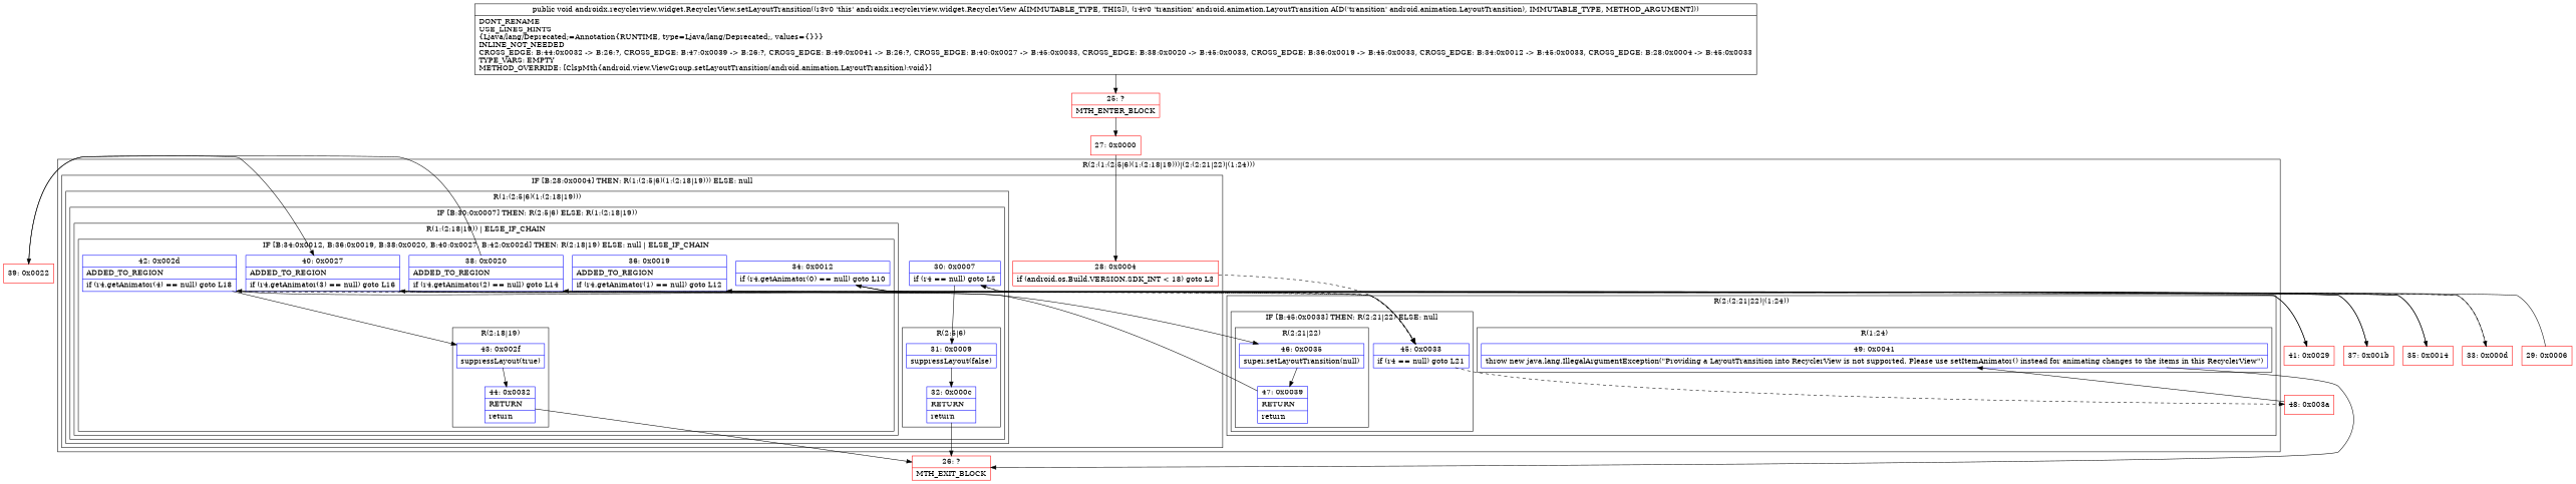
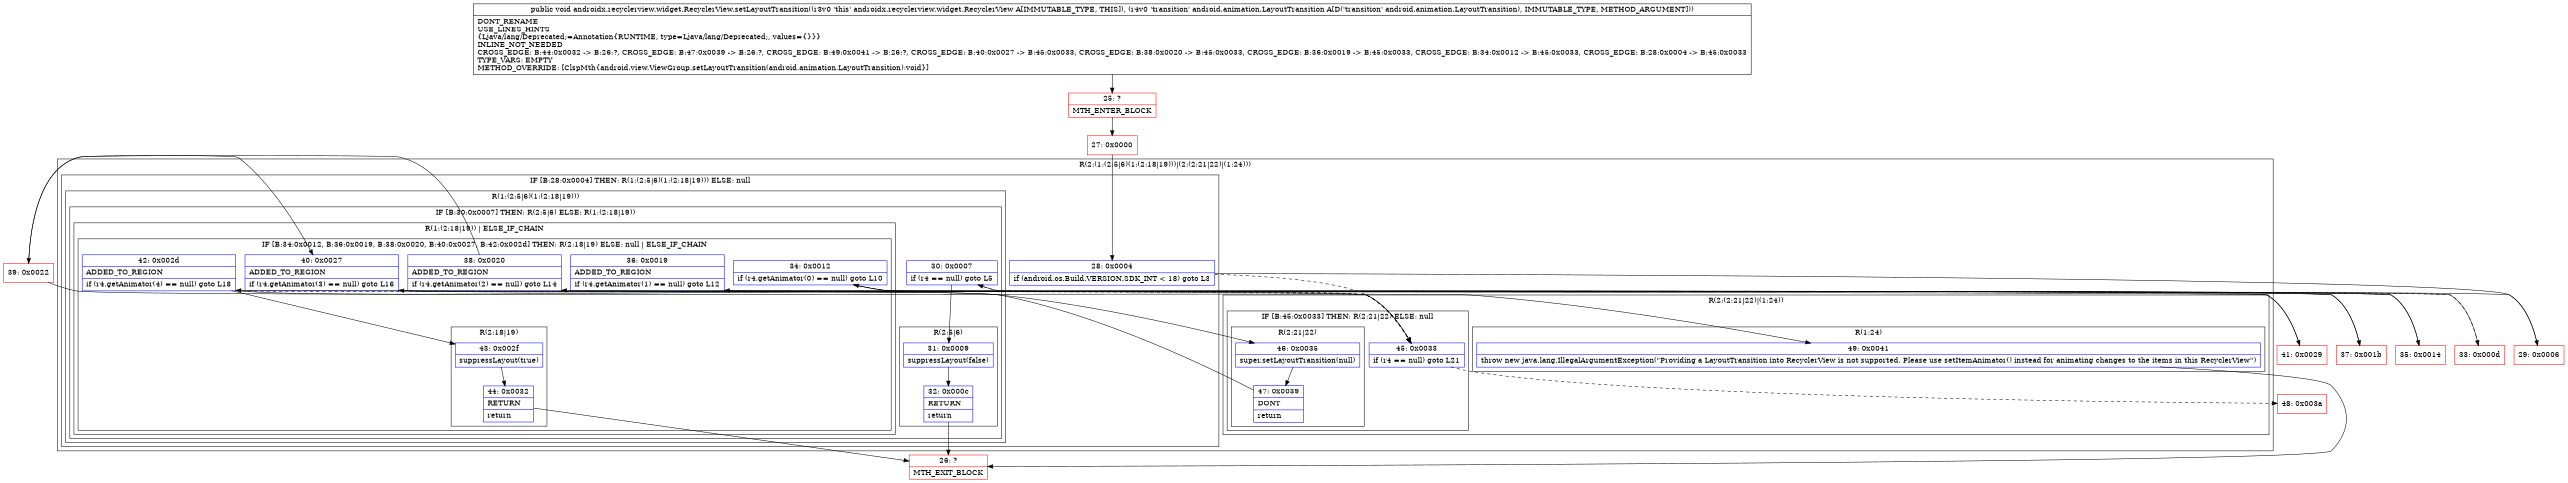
  digraph {
    node [color=blue shape=record]
    n1 [label="{31\:\ 0x0009|suppressLayout(false)\l}"]
    n2 [label="{32\:\ 0x000c|RETURN\l|return\l}"]
    n3 [label="{43\:\ 0x002f|suppressLayout(true)\l}"]
    n4 [label="{44\:\ 0x0032|RETURN\l|return\l}"]
    n5 [label="{34\:\ 0x0012|if (r4.getAnimator(0) == null) goto L10\l}"]
    n6 [label="{36\:\ 0x0019|ADDED_TO_REGION\l|if (r4.getAnimator(1) == null) goto L12\l}"]
    n7 [label="{38\:\ 0x0020|ADDED_TO_REGION\l|if (r4.getAnimator(2) == null) goto L14\l}"]
    n8 [label="{40\:\ 0x0027|ADDED_TO_REGION\l|if (r4.getAnimator(3) == null) goto L16\l}"]
    n9 [label="{42\:\ 0x002d|ADDED_TO_REGION\l|if (r4.getAnimator(4) == null) goto L18\l}"]
    n10 [label="{30\:\ 0x0007|if (r4 == null) goto L5\l}"]
-   n11 [color=red label="{28\:\ 0x0004|if (android.os.Build.VERSION.SDK_INT \< 18) goto L3\l}"]
+   n11 [label="{28\:\ 0x0004|if (android.os.Build.VERSION.SDK_INT \< 18) goto L3\l}"]
    n12 [label="{46\:\ 0x0035|super.setLayoutTransition(null)\l}"]
-   n13 [label="{47\:\ 0x0039|RETURN\l|return\l}"]
+   n13 [label="{47\:\ 0x0039|DONT\l|return\l}"]
    n14 [label="{45\:\ 0x0033|if (r4 == null) goto L21\l}"]
    n15 [label="{49\:\ 0x0041|throw new java.lang.IllegalArgumentException(\"Providing a LayoutTransition into RecyclerView is not supported. Please use setItemAnimator() instead for animating changes to the items in this RecyclerView\")\l}"]
    n16 [color=red label="{26\:\ ?|MTH_EXIT_BLOCK\l}"]
    n17 [color=red label="{35\:\ 0x0014}"]
    n18 [color=red label="{37\:\ 0x001b}"]
    n19 [color=red label="{39\:\ 0x0022}"]
    n20 [color=red label="{41\:\ 0x0029}"]
    n21 [color=red label="{33\:\ 0x000d}"]
    n22 [color=red label="{29\:\ 0x0006}"]
    n23 [color=red label="{48\:\ 0x003a}"]
    n24 [color=red label="{25\:\ ?|MTH_ENTER_BLOCK\l}"]
    n25 [color=red label="{27\:\ 0x0000}"]
    n26 [label="{public void androidx.recyclerview.widget.RecyclerView.setLayoutTransition((r3v0 'this' androidx.recyclerview.widget.RecyclerView A[IMMUTABLE_TYPE, THIS]), (r4v0 'transition' android.animation.LayoutTransition A[D('transition' android.animation.LayoutTransition), IMMUTABLE_TYPE, METHOD_ARGUMENT]))  | DONT_RENAME\lUSE_LINES_HINTS\l\{Ljava\/lang\/Deprecated;=Annotation\{RUNTIME, type=Ljava\/lang\/Deprecated;, values=\{\}\}\}\lINLINE_NOT_NEEDED\lCROSS_EDGE: B:44:0x0032 \-\> B:26:?, CROSS_EDGE: B:47:0x0039 \-\> B:26:?, CROSS_EDGE: B:49:0x0041 \-\> B:26:?, CROSS_EDGE: B:40:0x0027 \-\> B:45:0x0033, CROSS_EDGE: B:38:0x0020 \-\> B:45:0x0033, CROSS_EDGE: B:36:0x0019 \-\> B:45:0x0033, CROSS_EDGE: B:34:0x0012 \-\> B:45:0x0033, CROSS_EDGE: B:28:0x0004 \-\> B:45:0x0033\lTYPE_VARS: EMPTY\lMETHOD_OVERRIDE: [ClspMth\{android.view.ViewGroup.setLayoutTransition(android.animation.LayoutTransition):void\}]\l}" color=""]
    subgraph cluster_1 {
      label="R(2:(1:(2:5|6)(1:(2:18|19)))|(2:(2:21|22)|(1:24)))"
      subgraph cluster_2 {
        label="IF [B:28:0x0004] THEN: R(1:(2:5|6)(1:(2:18|19))) ELSE: null"
        n11
        subgraph cluster_3 {
          label="R(1:(2:5|6)(1:(2:18|19)))"
          subgraph cluster_4 {
            label="IF [B:30:0x0007] THEN: R(2:5|6) ELSE: R(1:(2:18|19))"
            n10
            subgraph cluster_5 {
              label="R(2:5|6)"
              n1
              n2
            }
            subgraph cluster_6 {
              label="R(1:(2:18|19)) | ELSE_IF_CHAIN\l"
              subgraph cluster_7 {
                label="IF [B:34:0x0012, B:36:0x0019, B:38:0x0020, B:40:0x0027, B:42:0x002d] THEN: R(2:18|19) ELSE: null | ELSE_IF_CHAIN\l"
                n5
                n6
                n7
                n8
                n9
                subgraph cluster_8 {
                  label="R(2:18|19)"
                  n3
                  n4
                }
              }
            }
          }
        }
      }
      subgraph cluster_9 {
        label="R(2:(2:21|22)|(1:24))"
        subgraph cluster_10 {
          label="IF [B:45:0x0033] THEN: R(2:21|22) ELSE: null"
          n14
          subgraph cluster_11 {
            label="R(2:21|22)"
            n12
            n13
          }
        }
        subgraph cluster_12 {
          label="R(1:24)"
          n15
        }
      }
    }
    n1 -> n2
    n2 -> n16
    n3 -> n4
    n4 -> n16
    n5 -> n14 [style=dashed]
    n5 -> n17
+   n6 -> n14 [style=dashed]
    n6 -> n18
    n7 -> n14 [style=dashed]
    n7 -> n19
    n8 -> n14 [style=dashed]
    n8 -> n20
    n9 -> n3
    n9 -> n12
    n9 -> n14 [style=dashed]
    n10 -> n1
    n10 -> n21 [style=dashed]
    n11 -> n14 [style=dashed]
+   n11 -> n22
    n12 -> n13
    n13 -> n8
    n14 -> n23 [style=dashed]
    n15 -> n16
    n17 -> n6
    n18 -> n7
    n19 -> n8
    n20 -> n9
    n21 -> n5
    n22 -> n10
-   n23 -> n15
+   n19 -> n15
    n24 -> n25
    n25 -> n11
    n26 -> n24
  }
